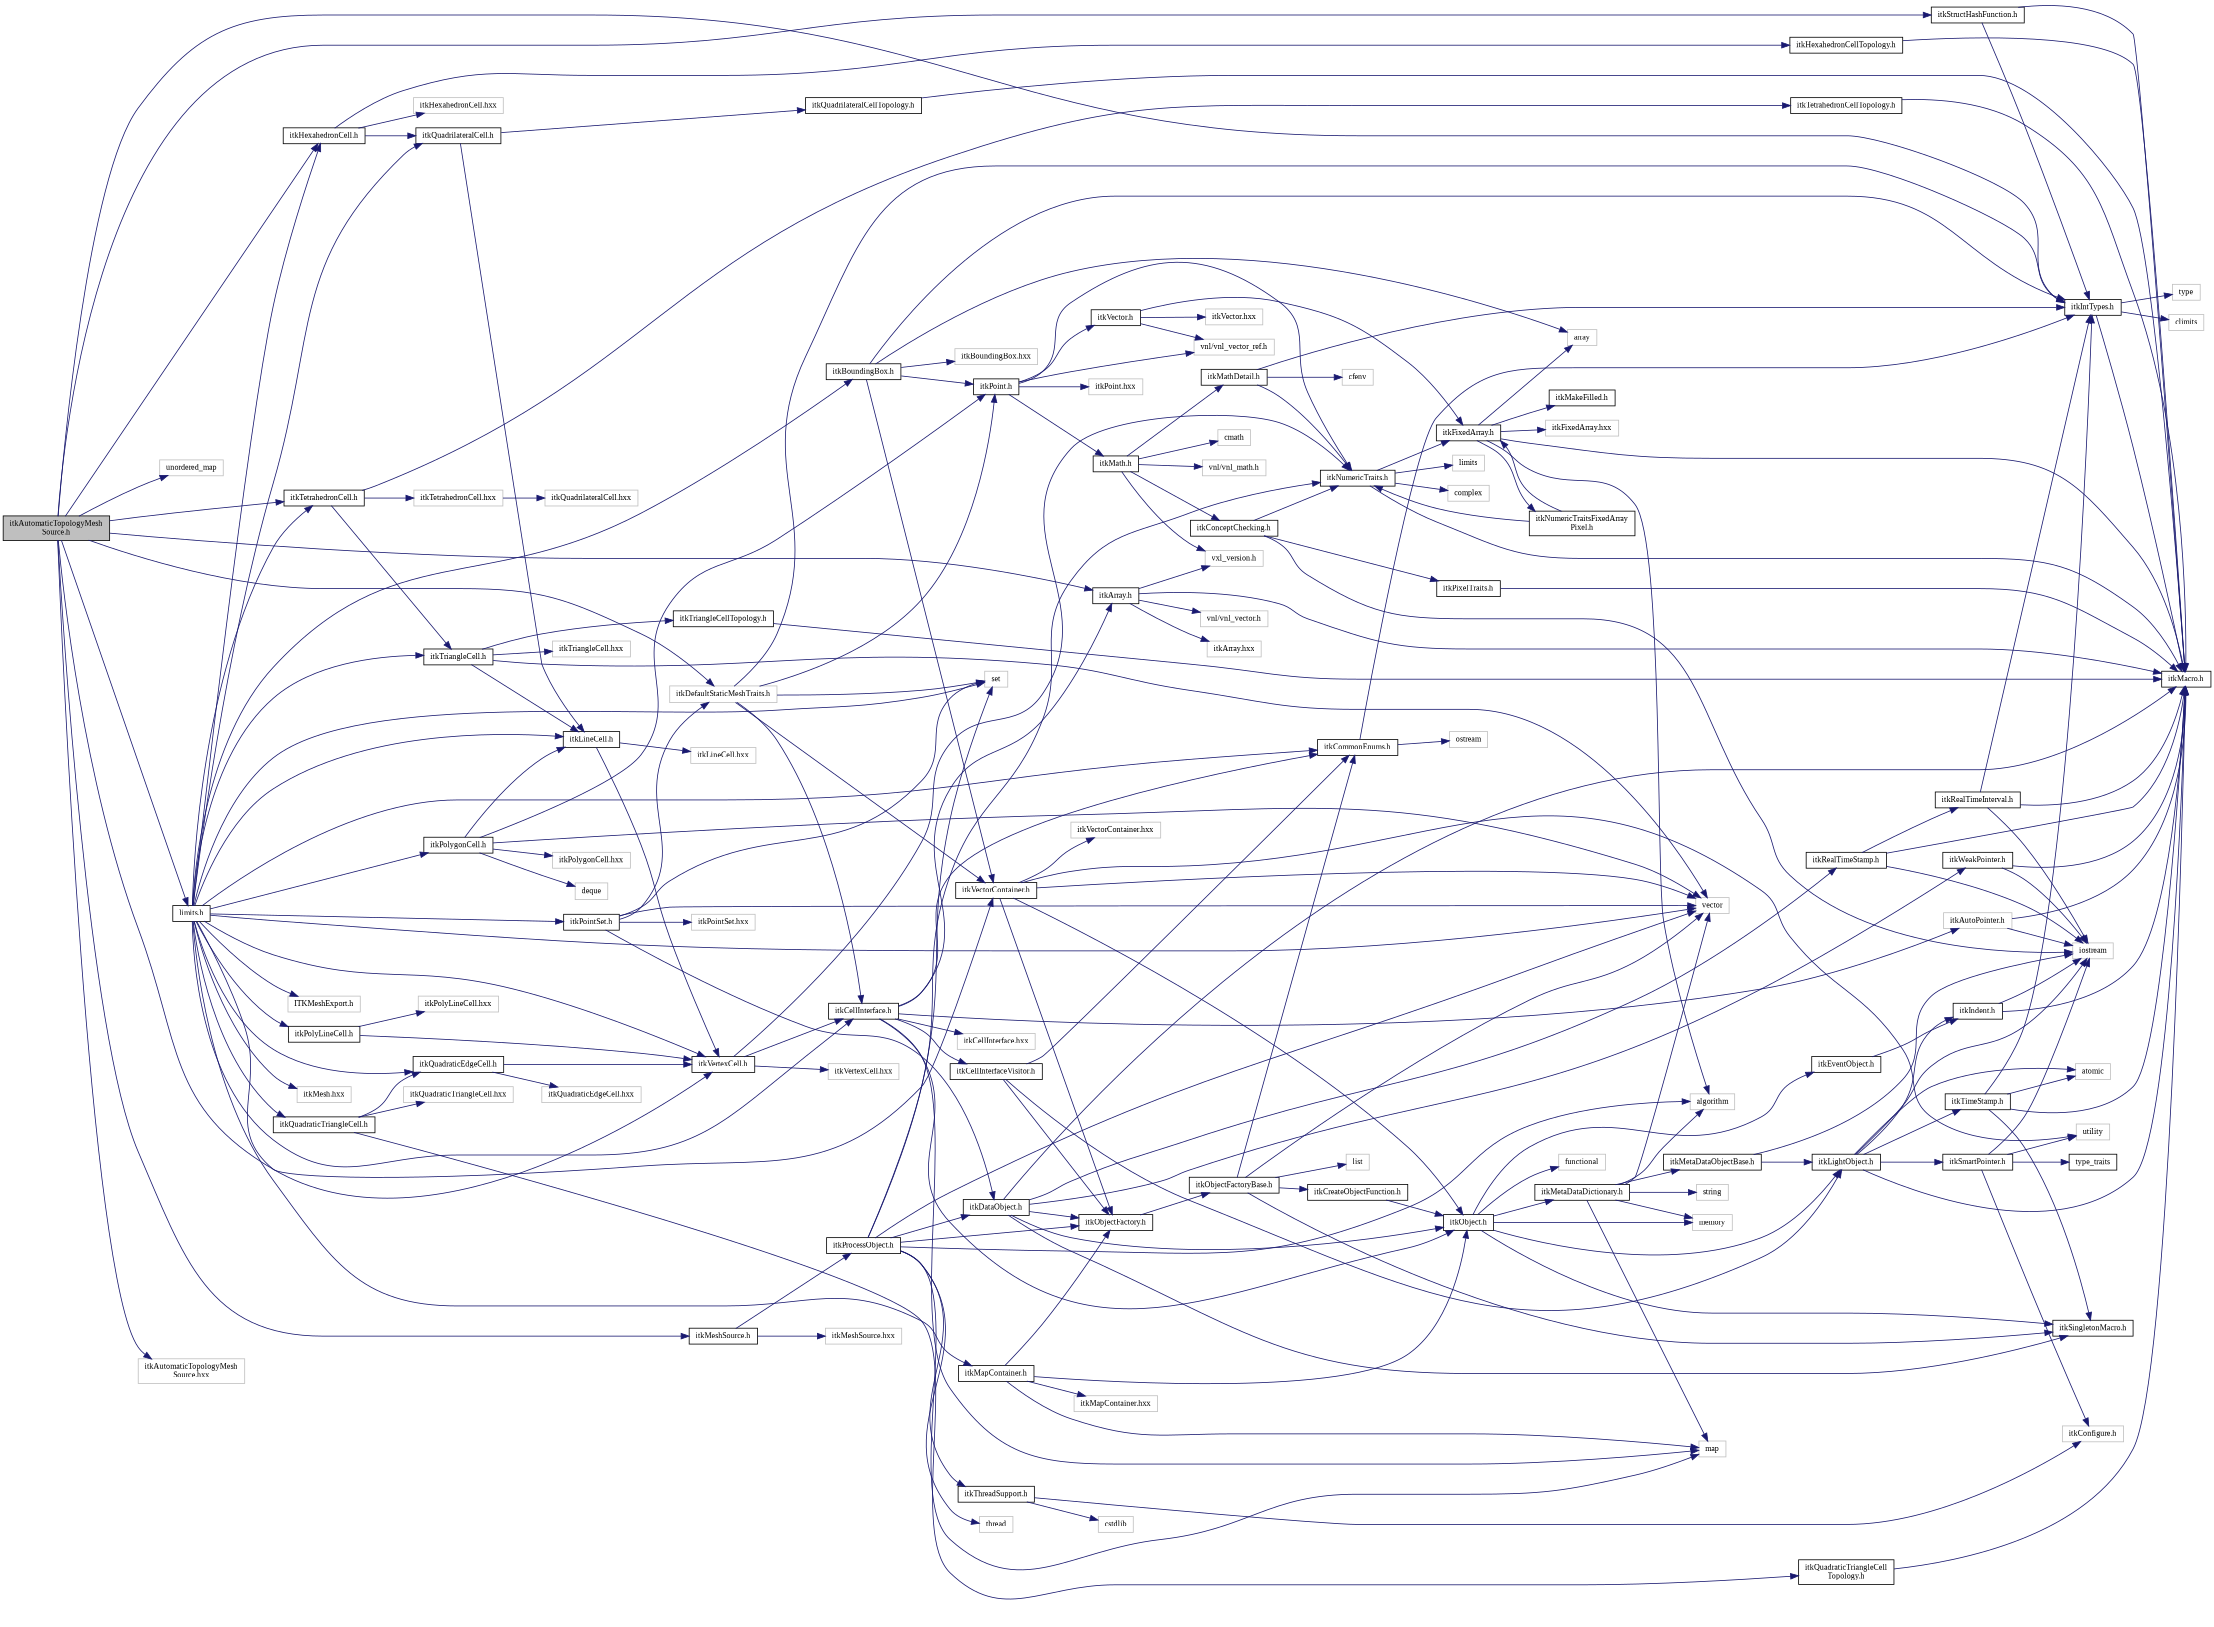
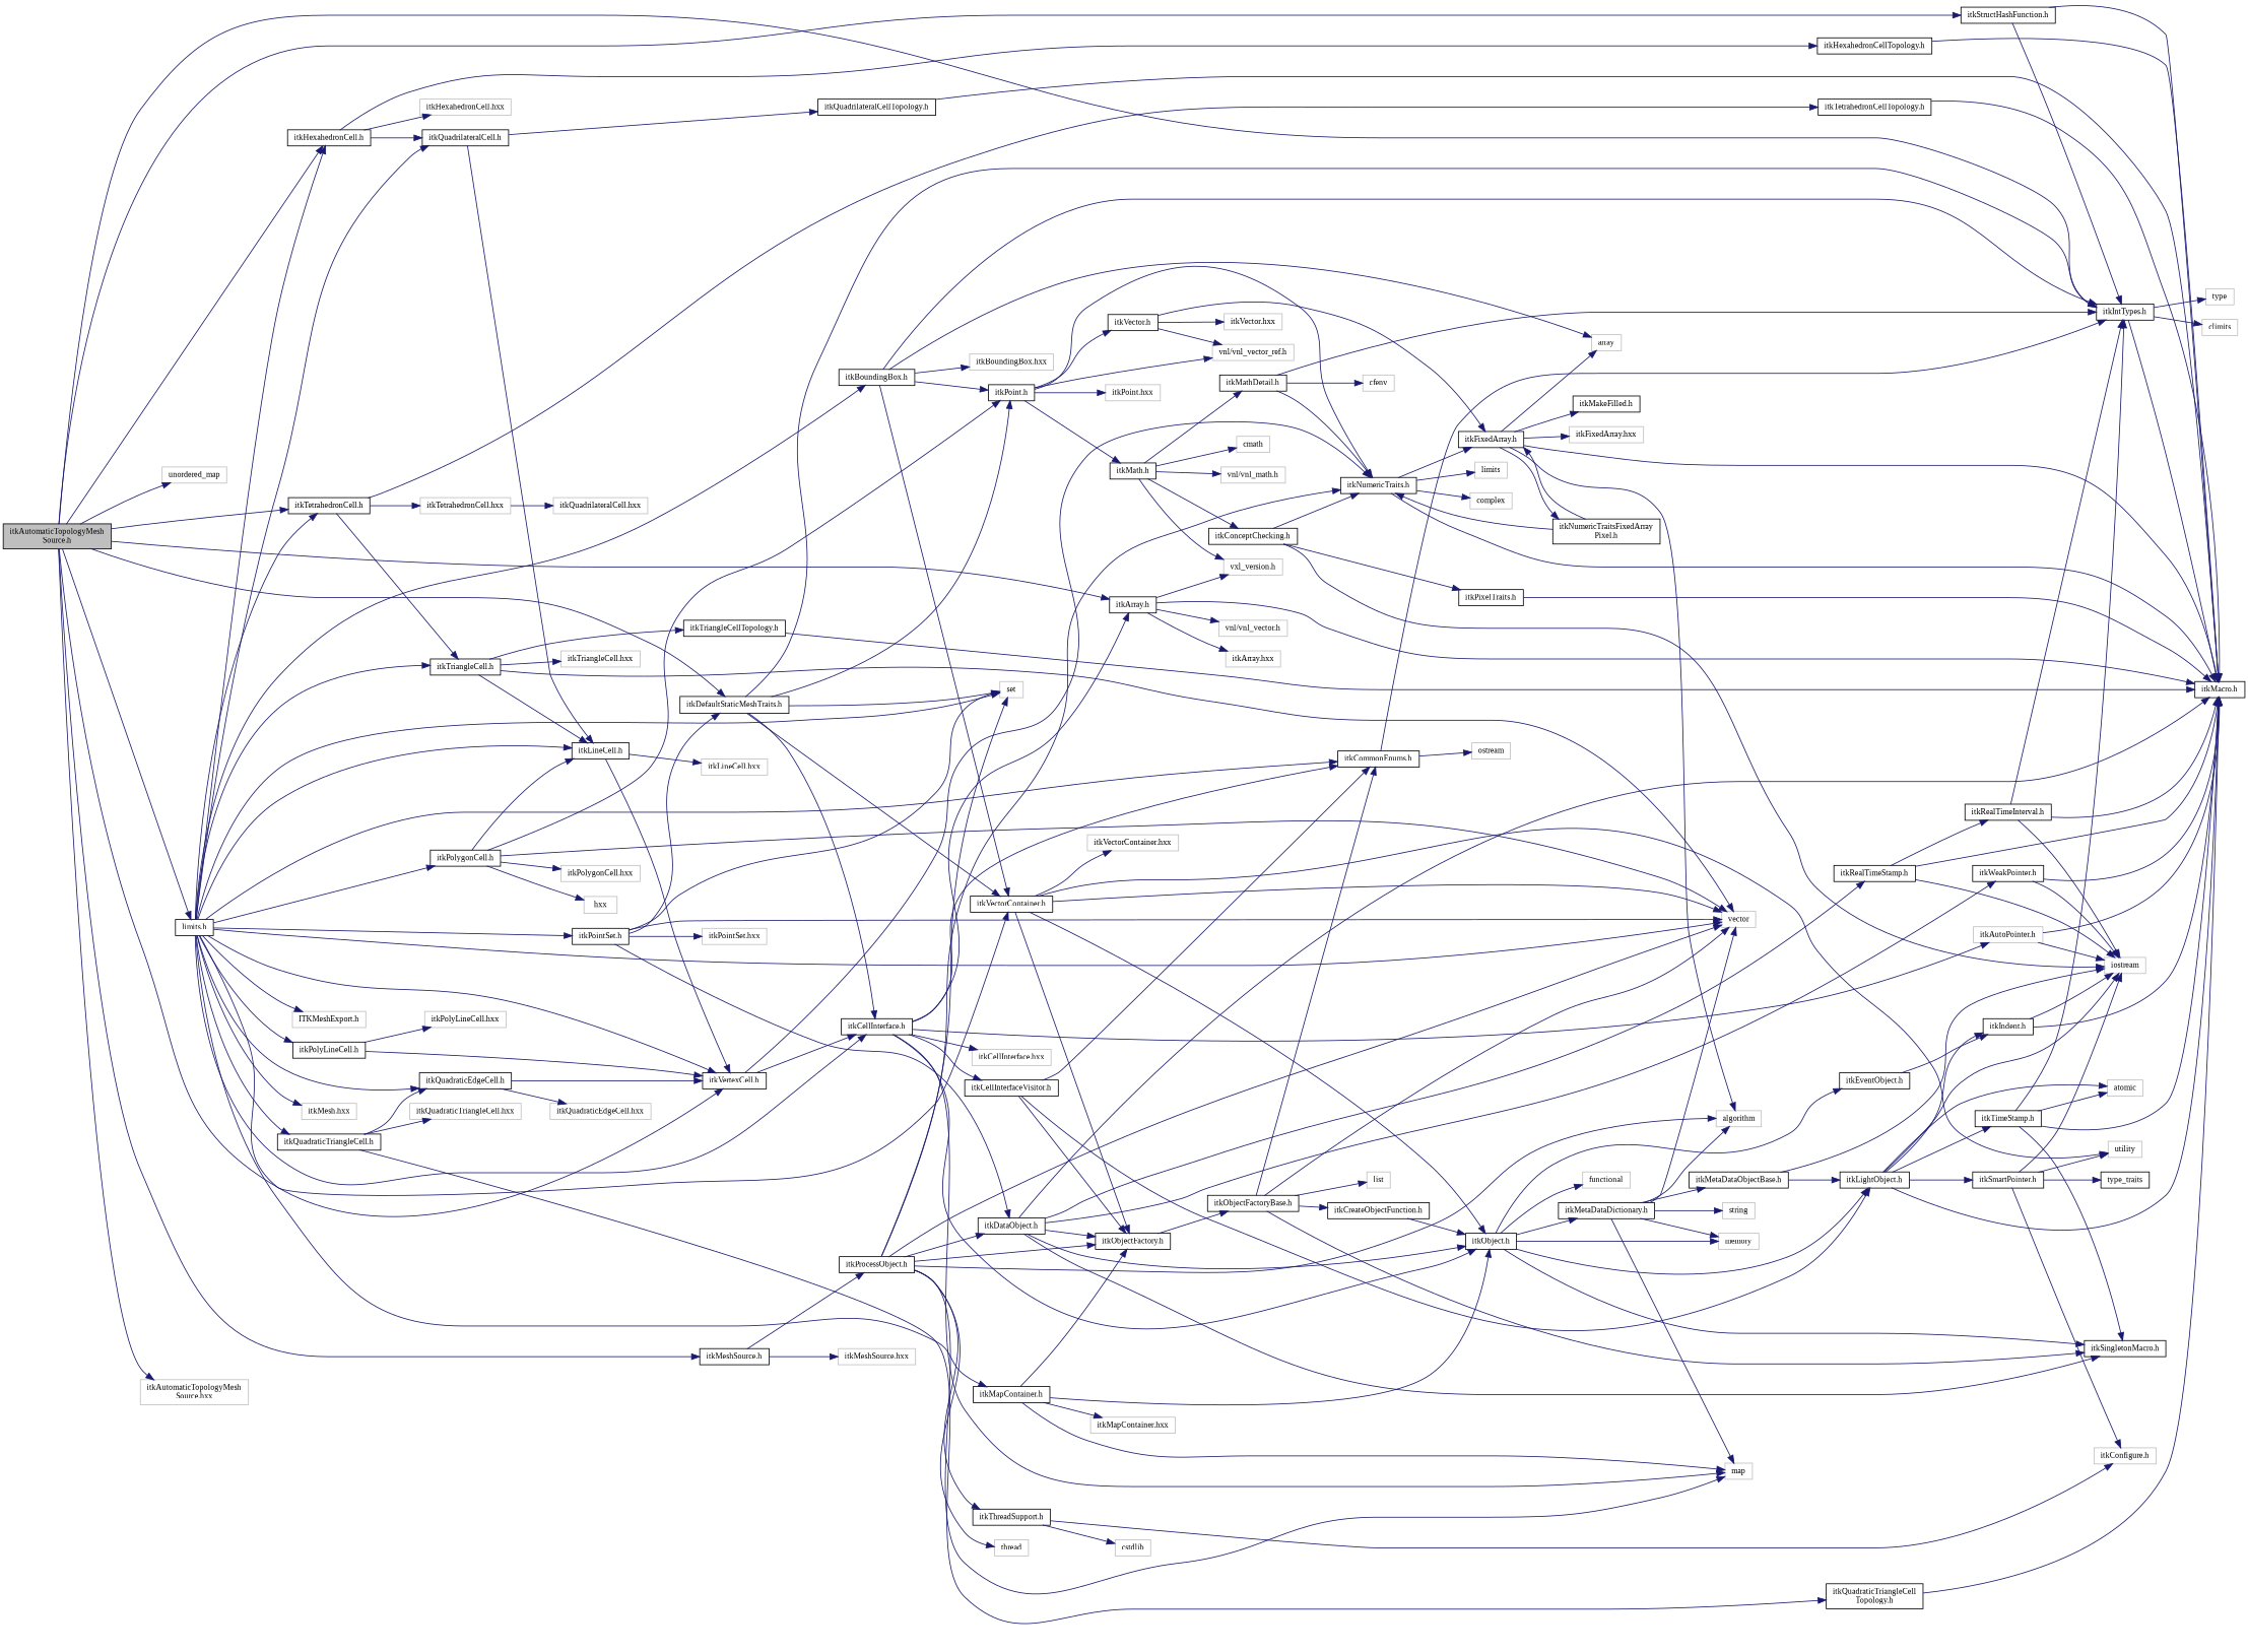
  digraph {
    fontname="Liberation Serif"
    rankdir=LR
    node [color=black fillcolor=white fontname="Liberation Serif" fontsize=10 shape=record style=filled]
    edge [color=midnightblue fontname="Liberation Serif" fontsize=10 labelfontname=Helvetica labelfontsize=10 style=solid]
    n1 [fillcolor=grey75 fontcolor=black height=0.2 label="itkAutomaticTopologyMesh\lSource.h" width=0.4]
    n2 [height=0.2 label="itkArray.h" width=0.4]
-   n3 [color=grey75 height=0.2 label="itkDefaultStaticMeshTraits.h" width=0.4]
+   n3 [height=0.2 label="itkDefaultStaticMeshTraits.h" width=0.4]
    n4 [height=0.2 label="itkIntTypes.h" width=0.4]
    n5 [color=grey75 height=0.2 label=unordered_map width=0.4]
    n6 [height=0.2 label="itkHexahedronCell.h" width=0.4]
    n7 [height=0.2 label="itkVertexCell.h" width=0.4]
    n8 [height=0.2 label="limits.h" width=0.4]
    n9 [height=0.2 label="itkTetrahedronCell.h" width=0.4]
    n10 [height=0.2 label="itkMeshSource.h" width=0.4]
    n11 [height=0.2 label="itkStructHashFunction.h" width=0.4]
    n12 [color=grey75 height=0.2 label="itkAutomaticTopologyMesh\lSource.hxx" width=0.4]
    n13 [height=0.2 label="itkMacro.h" width=0.4]
    n14 [color=grey75 height=0.2 label="vxl_version.h" width=0.4]
    n15 [color=grey75 height=0.2 label="vnl/vnl_vector.h" width=0.4]
    n16 [color=grey75 height=0.2 label="itkArray.hxx" width=0.4]
    n17 [height=0.2 label="itkCellInterface.h" width=0.4]
    n18 [height=0.2 label="itkVectorContainer.h" width=0.4]
    n19 [height=0.2 label="itkPoint.h" width=0.4]
    n20 [color=grey75 height=0.2 label=set width=0.4]
    n21 [color=grey75 height=0.2 label=type width=0.4]
    n22 [color=grey75 height=0.2 label=climits width=0.4]
    n23 [height=0.2 label="itkQuadrilateralCell.h" width=0.4]
    n24 [height=0.2 label="itkHexahedronCellTopology.h" width=0.4]
    n25 [color=grey75 height=0.2 label="itkHexahedronCell.hxx" width=0.4]
    n26 [height=0.2 label="itkNumericTraits.h" width=0.4]
-   n27 [color=grey75 height=0.2 label="itkVertexCell.hxx" width=0.4]
    n28 [height=0.2 label="itkCommonEnums.h" width=0.4]
    n29 [color=grey75 height=0.2 label=vector width=0.4]
    n30 [height=0.2 label="itkLineCell.h" width=0.4]
    n31 [height=0.2 label="itkPointSet.h" width=0.4]
    n32 [height=0.2 label="itkBoundingBox.h" width=0.4]
    n33 [height=0.2 label="itkMapContainer.h" width=0.4]
    n34 [color=grey75 height=0.2 label="ITKMeshExport.h" width=0.4]
    n35 [height=0.2 label="itkPolyLineCell.h" width=0.4]
    n36 [height=0.2 label="itkTriangleCell.h" width=0.4]
    n37 [height=0.2 label="itkPolygonCell.h" width=0.4]
    n38 [height=0.2 label="itkQuadraticEdgeCell.h" width=0.4]
    n39 [height=0.2 label="itkQuadraticTriangleCell.h" width=0.4]
    n40 [color=grey75 height=0.2 label="itkMesh.hxx" width=0.4]
    n41 [height=0.2 label="itkTetrahedronCellTopology.h" width=0.4]
    n42 [color=grey75 height=0.2 label="itkTetrahedronCell.hxx" width=0.4]
    n43 [height=0.2 label="itkProcessObject.h" width=0.4]
    n44 [color=grey75 height=0.2 label="itkMeshSource.hxx" width=0.4]
    n45 [height=0.2 label="itkObject.h" width=0.4]
    n46 [color=grey75 height=0.2 label=map width=0.4]
    n47 [height=0.2 label="itkCellInterfaceVisitor.h" width=0.4]
    n48 [color=grey75 height=0.2 label="itkAutoPointer.h" width=0.4]
    n49 [color=grey75 height=0.2 label="itkCellInterface.hxx" width=0.4]
    n50 [color=grey75 height=0.2 label=utility width=0.4]
    n51 [height=0.2 label="itkObjectFactory.h" width=0.4]
    n52 [color=grey75 height=0.2 label="itkVectorContainer.hxx" width=0.4]
    n53 [height=0.2 label="itkVector.h" width=0.4]
    n54 [color=grey75 height=0.2 label="vnl/vnl_vector_ref.h" width=0.4]
    n55 [height=0.2 label="itkMath.h" width=0.4]
    n56 [color=grey75 height=0.2 label="itkPoint.hxx" width=0.4]
    n57 [height=0.2 label="itkLightObject.h" width=0.4]
    n58 [height=0.2 label="itkSingletonMacro.h" width=0.4]
    n59 [height=0.2 label="itkEventObject.h" width=0.4]
    n60 [height=0.2 label="itkMetaDataDictionary.h" width=0.4]
    n61 [color=grey75 height=0.2 label=memory width=0.4]
    n62 [color=grey75 height=0.2 label=functional width=0.4]
    n63 [color=grey75 height=0.2 label=ostream width=0.4]
    n64 [color=grey75 height=0.2 label=iostream width=0.4]
    n65 [height=0.2 label="itkSmartPointer.h" width=0.4]
    n66 [height=0.2 label="itkTimeStamp.h" width=0.4]
    n67 [color=grey75 height=0.2 label=atomic width=0.4]
    n68 [height=0.2 label="itkIndent.h" width=0.4]
    n69 [height=0.2 label="itkMetaDataObjectBase.h" width=0.4]
    n70 [color=grey75 height=0.2 label=algorithm width=0.4]
    n71 [color=grey75 height=0.2 label=string width=0.4]
    n72 [height=0.2 label=type_traits width=0.4]
    n73 [color=grey75 height=0.2 label="itkConfigure.h" width=0.4]
    n74 [height=0.2 label="itkObjectFactoryBase.h" width=0.4]
    n75 [height=0.2 label="itkCreateObjectFunction.h" width=0.4]
    n76 [color=grey75 height=0.2 label=list width=0.4]
    n77 [color=grey75 height=0.2 label=limits width=0.4]
    n78 [color=grey75 height=0.2 label=complex width=0.4]
    n79 [height=0.2 label="itkFixedArray.h" width=0.4]
    n80 [color=grey75 height=0.2 label="itkVector.hxx" width=0.4]
    n81 [color=grey75 height=0.2 label=cmath width=0.4]
    n82 [height=0.2 label="itkMathDetail.h" width=0.4]
    n83 [height=0.2 label="itkConceptChecking.h" width=0.4]
    n84 [color=grey75 height=0.2 label="vnl/vnl_math.h" width=0.4]
    n85 [height=0.2 label="itkMakeFilled.h" width=0.4]
    n86 [color=grey75 height=0.2 label=array width=0.4]
    n87 [color=grey75 height=0.2 label="itkFixedArray.hxx" width=0.4]
    n88 [height=0.2 label="itkNumericTraitsFixedArray\lPixel.h" width=0.4]
    n89 [color=grey75 height=0.2 label=cfenv width=0.4]
    n90 [height=0.2 label="itkPixelTraits.h" width=0.4]
    n91 [height=0.2 label="itkQuadrilateralCellTopology.h" width=0.4]
    n92 [color=grey75 height=0.2 label="itkLineCell.hxx" width=0.4]
    n93 [color=grey75 height=0.2 label="itkQuadrilateralCell.hxx" width=0.4]
    n94 [height=0.2 label="itkDataObject.h" width=0.4]
    n95 [color=grey75 height=0.2 label="itkPointSet.hxx" width=0.4]
    n96 [color=grey75 height=0.2 label="itkBoundingBox.hxx" width=0.4]
    n97 [color=grey75 height=0.2 label="itkMapContainer.hxx" width=0.4]
    n98 [color=grey75 height=0.2 label="itkPolyLineCell.hxx" width=0.4]
    n99 [height=0.2 label="itkTriangleCellTopology.h" width=0.4]
    n100 [color=grey75 height=0.2 label="itkTriangleCell.hxx" width=0.4]
-   n101 [color=grey75 height=0.2 label=deque width=0.4]
+   n101 [color=grey75 height=0.2 label=hxx width=0.4]
    n102 [color=grey75 height=0.2 label="itkPolygonCell.hxx" width=0.4]
    n103 [color=grey75 height=0.2 label="itkQuadraticEdgeCell.hxx" width=0.4]
    n104 [height=0.2 label="itkQuadraticTriangleCell\lTopology.h" width=0.4]
    n105 [color=grey75 height=0.2 label="itkQuadraticTriangleCell.hxx" width=0.4]
    n106 [height=0.2 label="itkWeakPointer.h" width=0.4]
    n107 [height=0.2 label="itkRealTimeStamp.h" width=0.4]
    n108 [height=0.2 label="itkRealTimeInterval.h" width=0.4]
    n109 [height=0.2 label="itkThreadSupport.h" width=0.4]
    n110 [color=grey75 height=0.2 label=thread width=0.4]
    n111 [color=grey75 height=0.2 label=cstdlib width=0.4]
    n1 -> n2
    n1 -> n3
    n1 -> n4
    n1 -> n5
    n1 -> n6
    n1 -> n7
    n1 -> n8
    n1 -> n9
    n1 -> n10
    n1 -> n11
    n1 -> n12
    n2 -> n13
    n2 -> n14
    n2 -> n15
    n2 -> n16
    n3 -> n4
    n3 -> n17
    n3 -> n18
    n3 -> n19
    n3 -> n20
    n4 -> n13
    n4 -> n21
    n4 -> n22
    n6 -> n23
    n6 -> n24
    n6 -> n25
    n7 -> n17
    n7 -> n26
-   n7 -> n27
    n8 -> n6
    n8 -> n7
    n8 -> n9
    n8 -> n17
    n8 -> n18
    n8 -> n20
    n8 -> n23
    n8 -> n28
    n8 -> n29
    n8 -> n30
    n8 -> n31
    n8 -> n32
    n8 -> n33
    n8 -> n34
    n8 -> n35
    n8 -> n36
    n8 -> n37
    n8 -> n38
    n8 -> n39
    n8 -> n40
    n9 -> n36
    n9 -> n41
    n9 -> n42
    n10 -> n43
    n10 -> n44
    n11 -> n4
    n11 -> n13
    n17 -> n2
    n17 -> n28
    n17 -> n45
    n17 -> n46
    n17 -> n47
    n17 -> n48
    n17 -> n49
    n18 -> n29
    n18 -> n45
    n18 -> n50
    n18 -> n51
    n18 -> n52
    n19 -> n26
    n19 -> n53
    n19 -> n54
    n19 -> n55
    n19 -> n56
    n23 -> n30
    n23 -> n91
    n24 -> n13
    n26 -> n13
    n26 -> n77
    n26 -> n78
    n26 -> n79
    n28 -> n4
    n28 -> n63
    n30 -> n7
    n30 -> n92
    n31 -> n3
    n31 -> n20
    n31 -> n29
    n31 -> n94
    n31 -> n95
    n32 -> n4
    n32 -> n18
    n32 -> n19
    n32 -> n86
    n32 -> n96
    n33 -> n45
    n33 -> n46
    n33 -> n51
    n33 -> n97
    n35 -> n7
    n35 -> n98
    n36 -> n29
    n36 -> n30
    n36 -> n99
    n36 -> n100
    n37 -> n19
    n37 -> n29
    n37 -> n30
    n37 -> n101
    n37 -> n102
    n38 -> n7
    n38 -> n103
    n39 -> n38
    n39 -> n104
    n39 -> n105
    n41 -> n13
    n42 -> n93
    n43 -> n20
    n43 -> n26
    n43 -> n29
    n43 -> n46
    n43 -> n51
    n43 -> n70
    n43 -> n94
    n43 -> n109
    n43 -> n110
    n45 -> n57
    n45 -> n58
    n45 -> n59
    n45 -> n60
    n45 -> n61
    n45 -> n62
    n47 -> n28
    n47 -> n51
    n47 -> n57
    n48 -> n13
    n48 -> n64
    n51 -> n74
    n53 -> n54
    n53 -> n79
    n53 -> n80
    n55 -> n14
    n55 -> n81
    n55 -> n82
    n55 -> n83
    n55 -> n84
    n57 -> n13
    n57 -> n64
    n57 -> n65
    n57 -> n66
    n57 -> n67
    n57 -> n68
    n59 -> n68
    n60 -> n29
    n60 -> n46
    n60 -> n61
    n60 -> n69
    n60 -> n70
    n60 -> n71
    n65 -> n50
    n65 -> n64
    n65 -> n72
    n65 -> n73
    n66 -> n4
    n66 -> n13
    n66 -> n58
    n66 -> n67
    n68 -> n13
    n68 -> n64
    n69 -> n57
    n69 -> n64
    n74 -> n28
    n74 -> n29
    n74 -> n58
    n74 -> n75
    n74 -> n76
    n75 -> n45
    n79 -> n13
    n79 -> n70
    n79 -> n85
    n79 -> n86
    n79 -> n87
    n79 -> n88
    n82 -> n4
    n82 -> n26
    n82 -> n89
    n83 -> n26
    n83 -> n64
    n83 -> n90
    n88 -> n26
    n88 -> n79
    n90 -> n13
    n91 -> n13
    n94 -> n13
    n94 -> n45
    n94 -> n51
    n94 -> n58
    n94 -> n106
    n94 -> n107
    n99 -> n13
    n104 -> n13
    n106 -> n13
    n106 -> n64
    n107 -> n13
    n107 -> n64
    n107 -> n108
    n108 -> n4
    n108 -> n13
    n108 -> n64
    n109 -> n73
    n109 -> n111
  }
